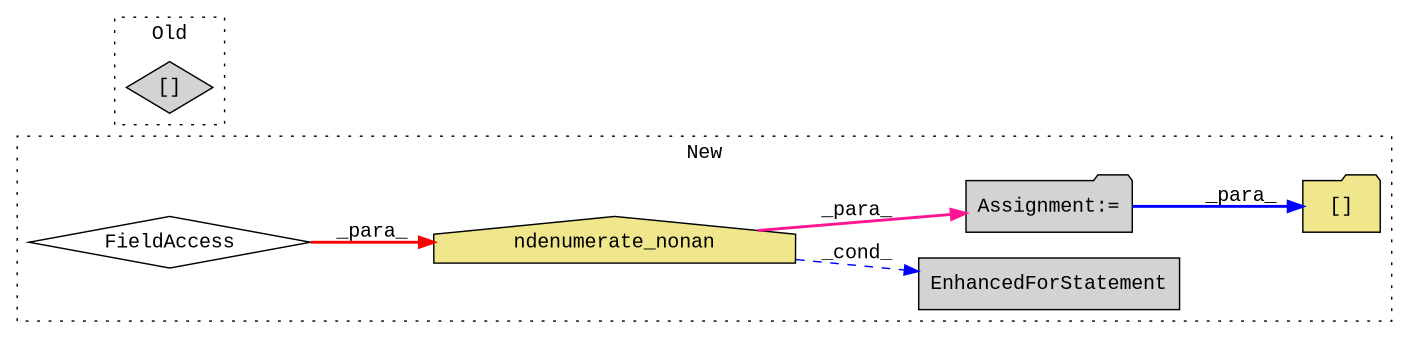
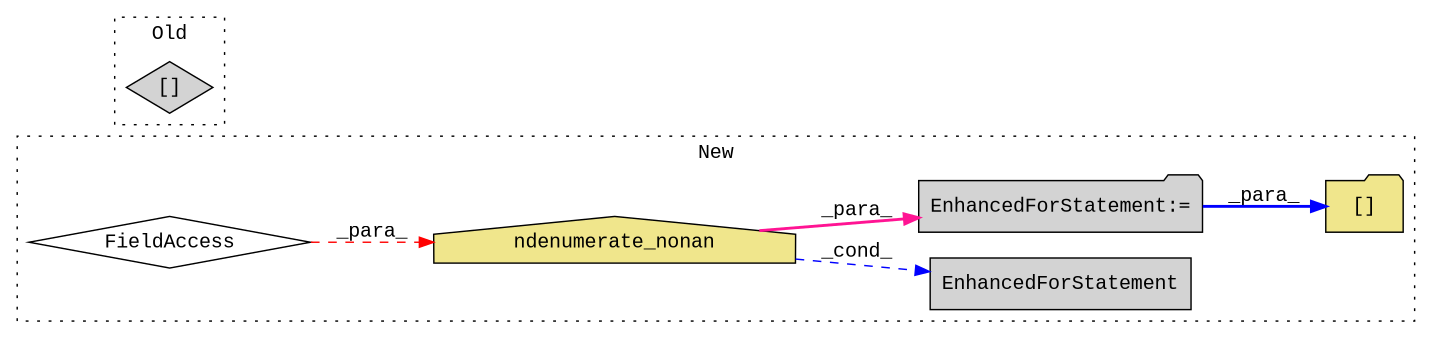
  digraph {
    fontname="Liberation Mono"
    rankdir=LR
    node [a=2 fillcolor=lightgrey fontname="Liberation Mono" l="73,2" s="9074,9199" shape=folder style=filled]
    edge [color=blue fontname="Liberation Mono" style=dashed]
    n1 [a=32 fillcolor=khaki l="18,1" label=ndenumerate_nonan s="9163,9198" shape=house]
    n2 [fillcolor=khaki l="15,2" label="[]" s="9215,9245"]
    n3 [a=70 label=EnhancedForStatement shape=box]
    n4 [a=22 fillcolor=white l=17 label=FieldAccess s=9181 shape=diamond]
-   n5 [a=7 label="Assignment:="]
+   n5 [a=7 label="EnhancedForStatement:="]
    n6 [l="14,1" label="[]" s="10141,10160" shape=diamond]
    subgraph cluster_1 {
      label=New
      style=dotted
      n1
      n2
      n3
      n4
      n5
    }
    subgraph cluster_2 {
      label=Old
      style=dotted
      n6
    }
    n1 -> n3 [label=_cond_]
    n1 -> n5 [color=deeppink label=_para_ style=bold]
-   n4 -> n1 [color=red label=_para_ style=bold]
+   n4 -> n1 [color=red label=_para_]
    n5 -> n2 [label=_para_ style=bold]
  }
